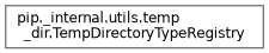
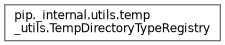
  digraph {
    rankdir=LR
-   n1 [color=grey40 fillcolor=white fontname=Helvetica fontsize=10 height=0.2 label="pip._internal.utils.temp\l_dir.TempDirectoryTypeRegistry" shape=box style=filled width=0.4]
+   n1 [color=grey40 fillcolor=white fontname=Helvetica fontsize=10 height=0.2 label="pip._internal.utils.temp\l_utils.TempDirectoryTypeRegistry" shape=box style=filled width=0.4]
  }
